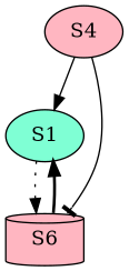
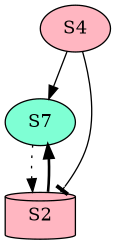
  digraph {
    nodesep="“4”"
    node [fillcolor=lightpink shape=ellipse style=filled]
    edge [arrowhead=normal style=solid]
-   S1 [fillcolor=aquamarine]
-   S2 [shape=cylinder label=S6]
+   S1 [fillcolor=aquamarine label=S7]
+   S2 [shape=cylinder]
    n3 [label=S4]
    S1 -> S2 [style=dotted]
    S2 -> S1 [style=bold]
    n3 -> S1
    n3 -> S2 [arrowhead=tee]
  }
